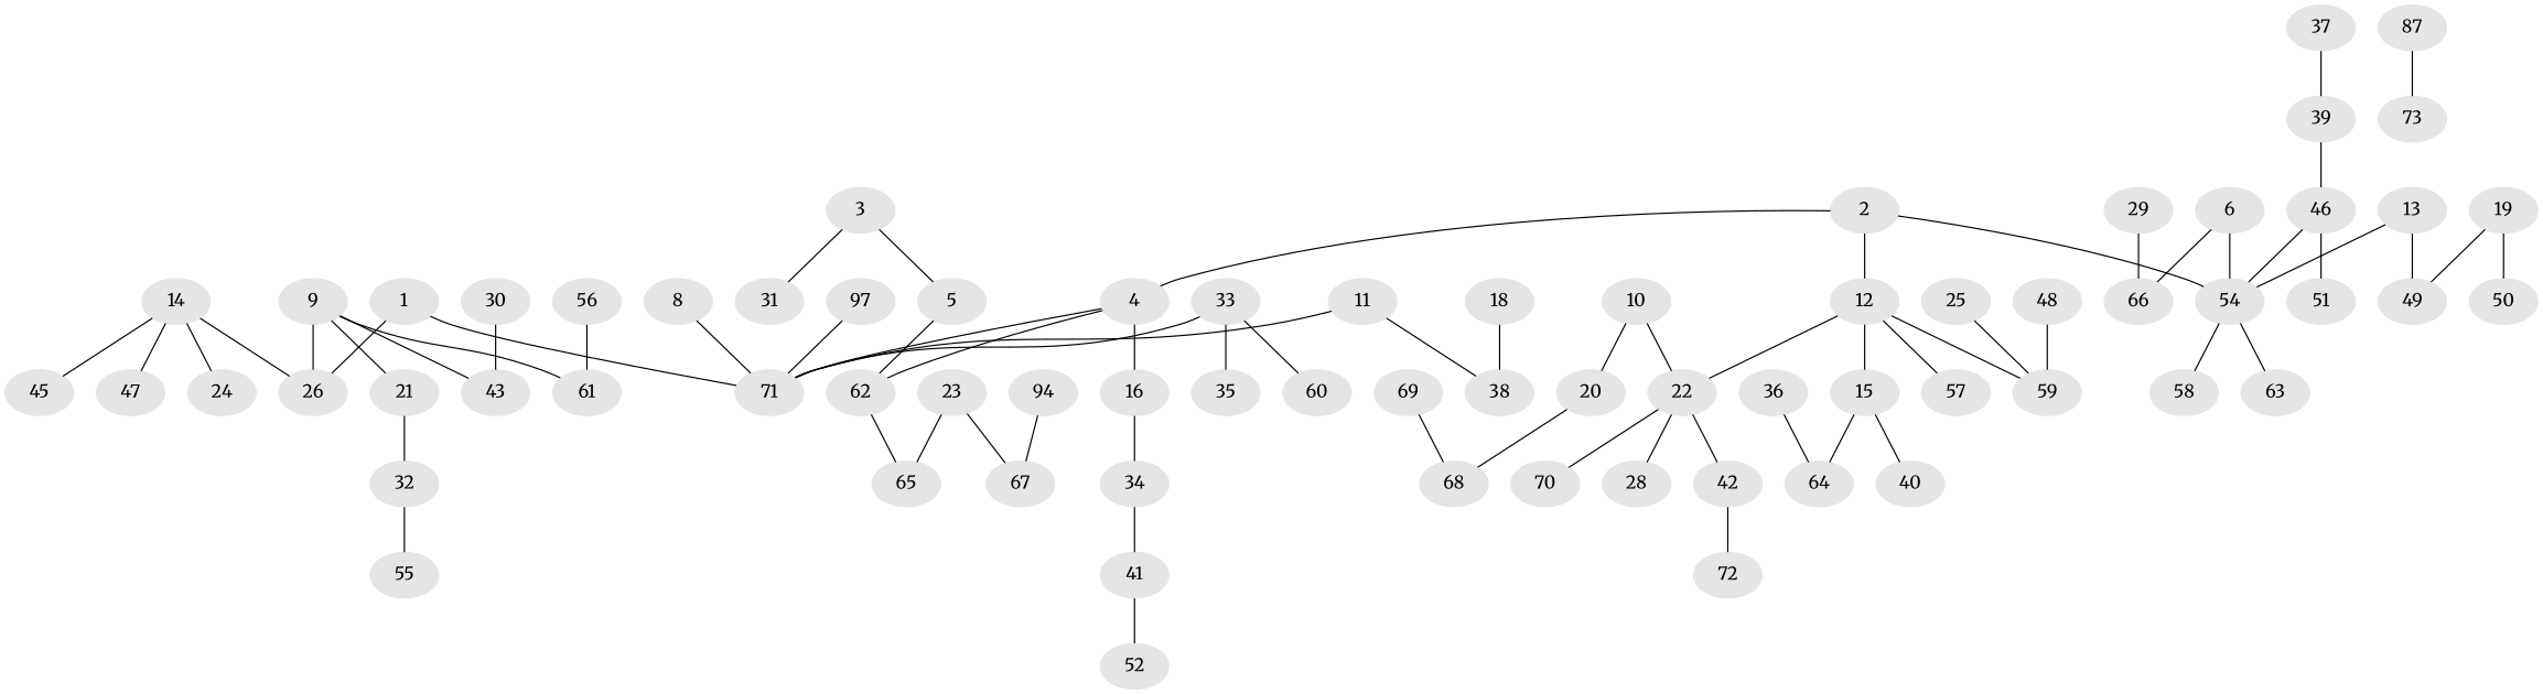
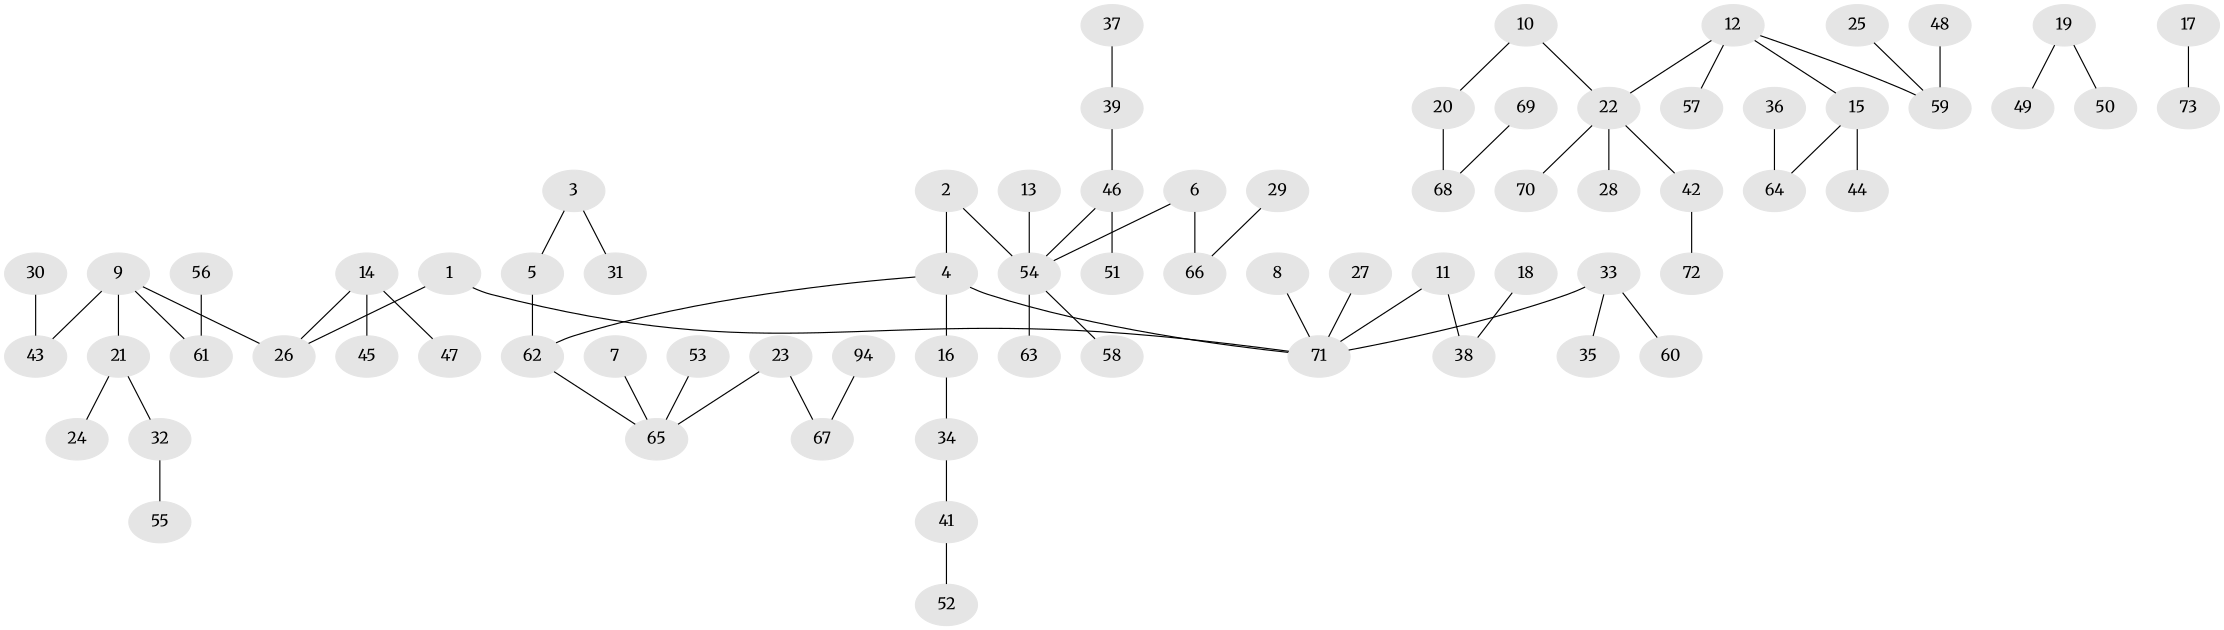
  graph {
    fontname=Merriweather
    node [color=gray90 fontname=Merriweather style=filled]
    edge [fontname=Merriweather weight=1.0]
    1
    26
    71
    2
    4
    12
    54
    16
    62
    22
    15
    57
    59
    58
    63
    3
    5
    31
    34
    65
    6
    66
+   7
    8
    9
    21
    43
    61
    32
    10
    20
    68
    28
    42
    70
    11
    38
-   40
+   40 [label=44]
    64
    13
    49
    14
    24
    45
    47
    41
-   17 [label=87]
+   17
    73
    18
    19
    50
    55
    72
    23
    67
    25
-   27 [label=97]
+   27
    29
    30
    33
    35
    60
    52
    36
    37
    39
    46
    51
    n69 [label=94]
    48
+   53
    56
    69
    1 -- 26
    1 -- 71
    2 -- 4
-   2 -- 12
    2 -- 54
    4 -- 71
    4 -- 16
    4 -- 62
    12 -- 22
    12 -- 15
    12 -- 57
    12 -- 59
    54 -- 58
    54 -- 63
    16 -- 34
    62 -- 65
    22 -- 28
    22 -- 42
    22 -- 70
    15 -- 40
    15 -- 64
    3 -- 5
    3 -- 31
    5 -- 62
    34 -- 41
    6 -- 54
    6 -- 66
+   7 -- 65
    8 -- 71
    9 -- 26
    9 -- 21
    9 -- 43
    9 -- 61
    21 -- 32
    32 -- 55
    10 -- 22
    10 -- 20
    20 -- 68
    42 -- 72
    11 -- 71
    11 -- 38
    13 -- 54
-   13 -- 49
    14 -- 26
-   14 -- 24
+   21 -- 24
    14 -- 45
    14 -- 47
    41 -- 52
    17 -- 73
    18 -- 38
    19 -- 49
    19 -- 50
    23 -- 65
    23 -- 67
    25 -- 59
    27 -- 71
    29 -- 66
    30 -- 43
    33 -- 71
    33 -- 35
    33 -- 60
    36 -- 64
    37 -- 39
    39 -- 46
    46 -- 54
    46 -- 51
    n69 -- 67
    48 -- 59
+   53 -- 65
    56 -- 61
    69 -- 68
  }
